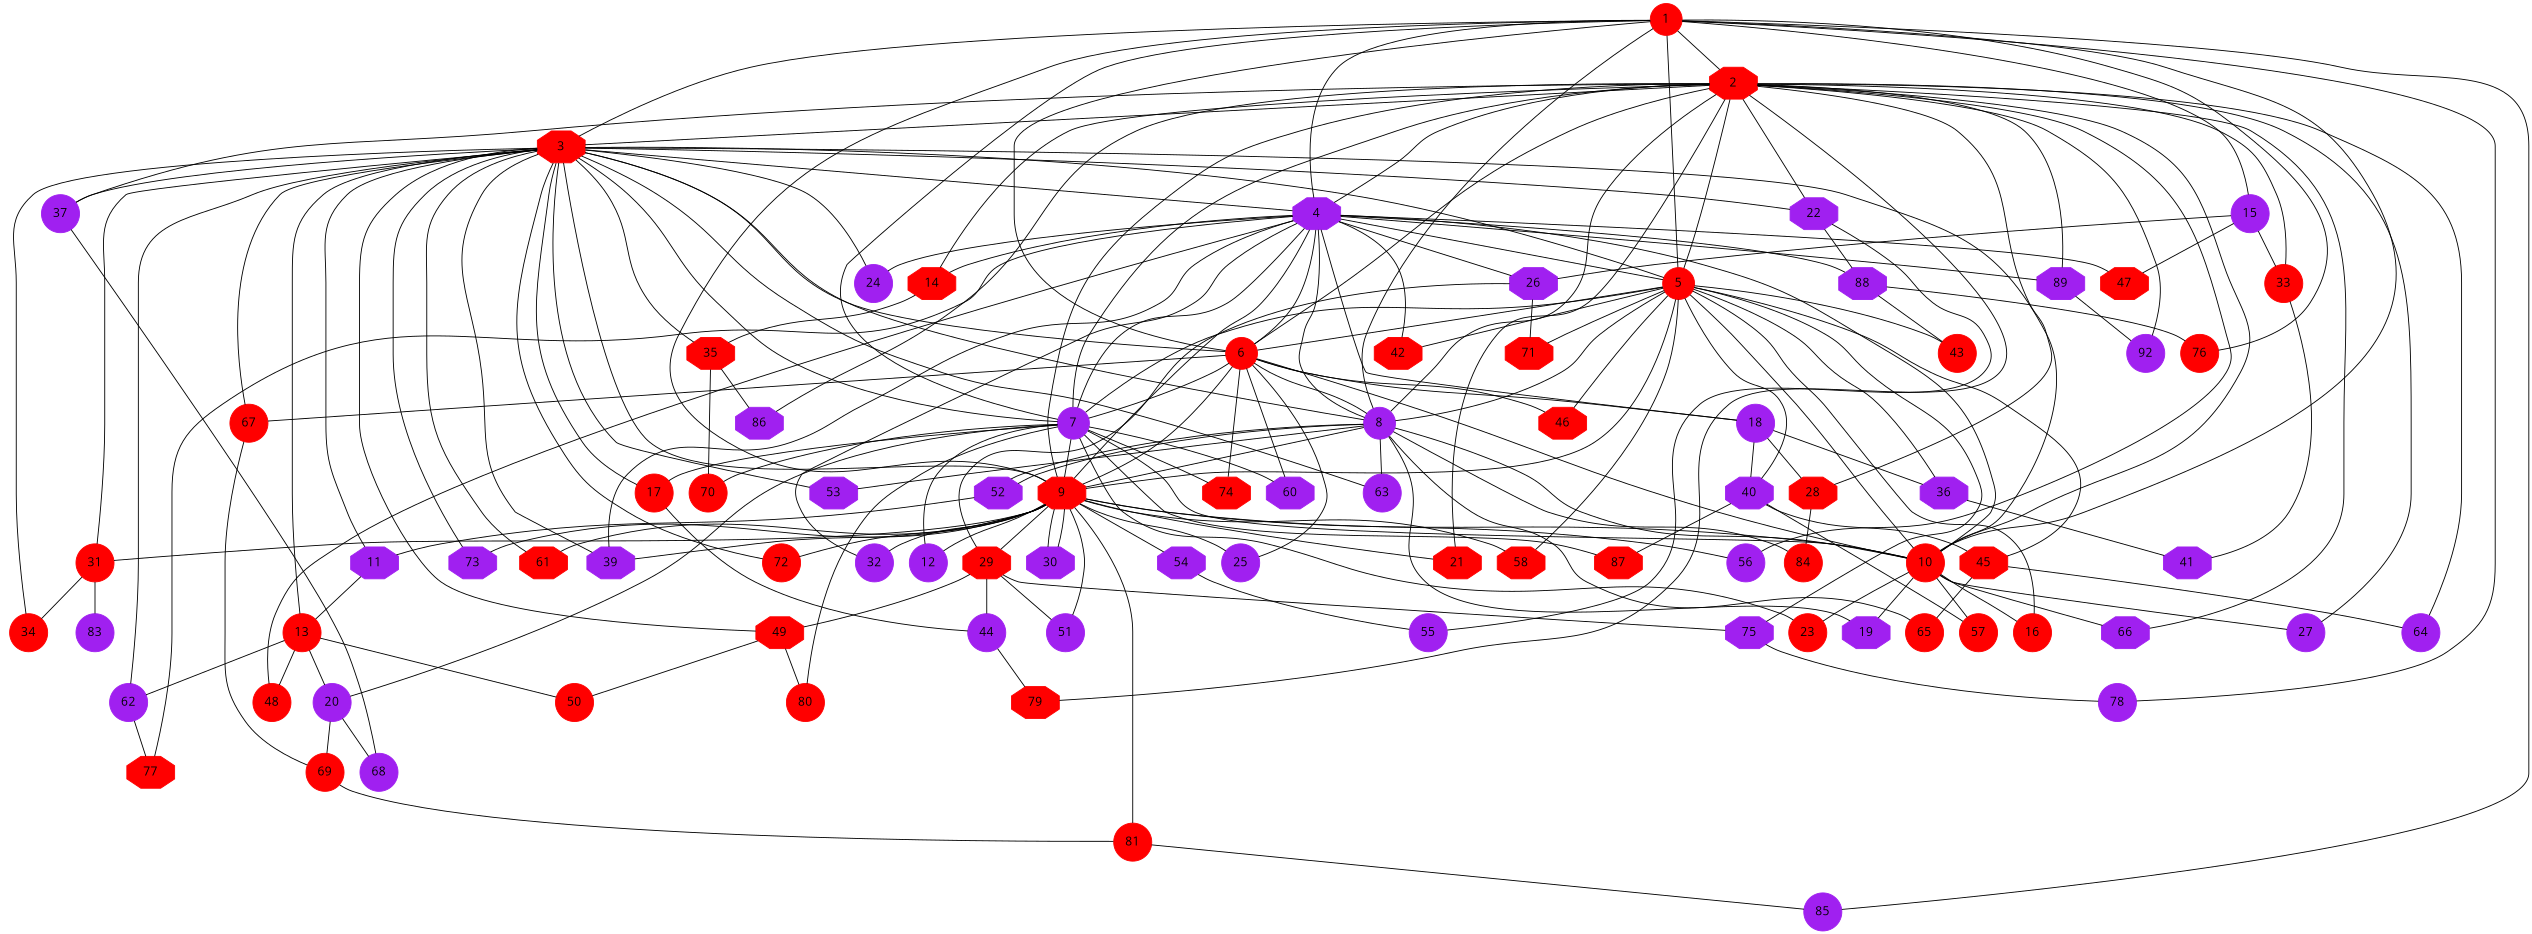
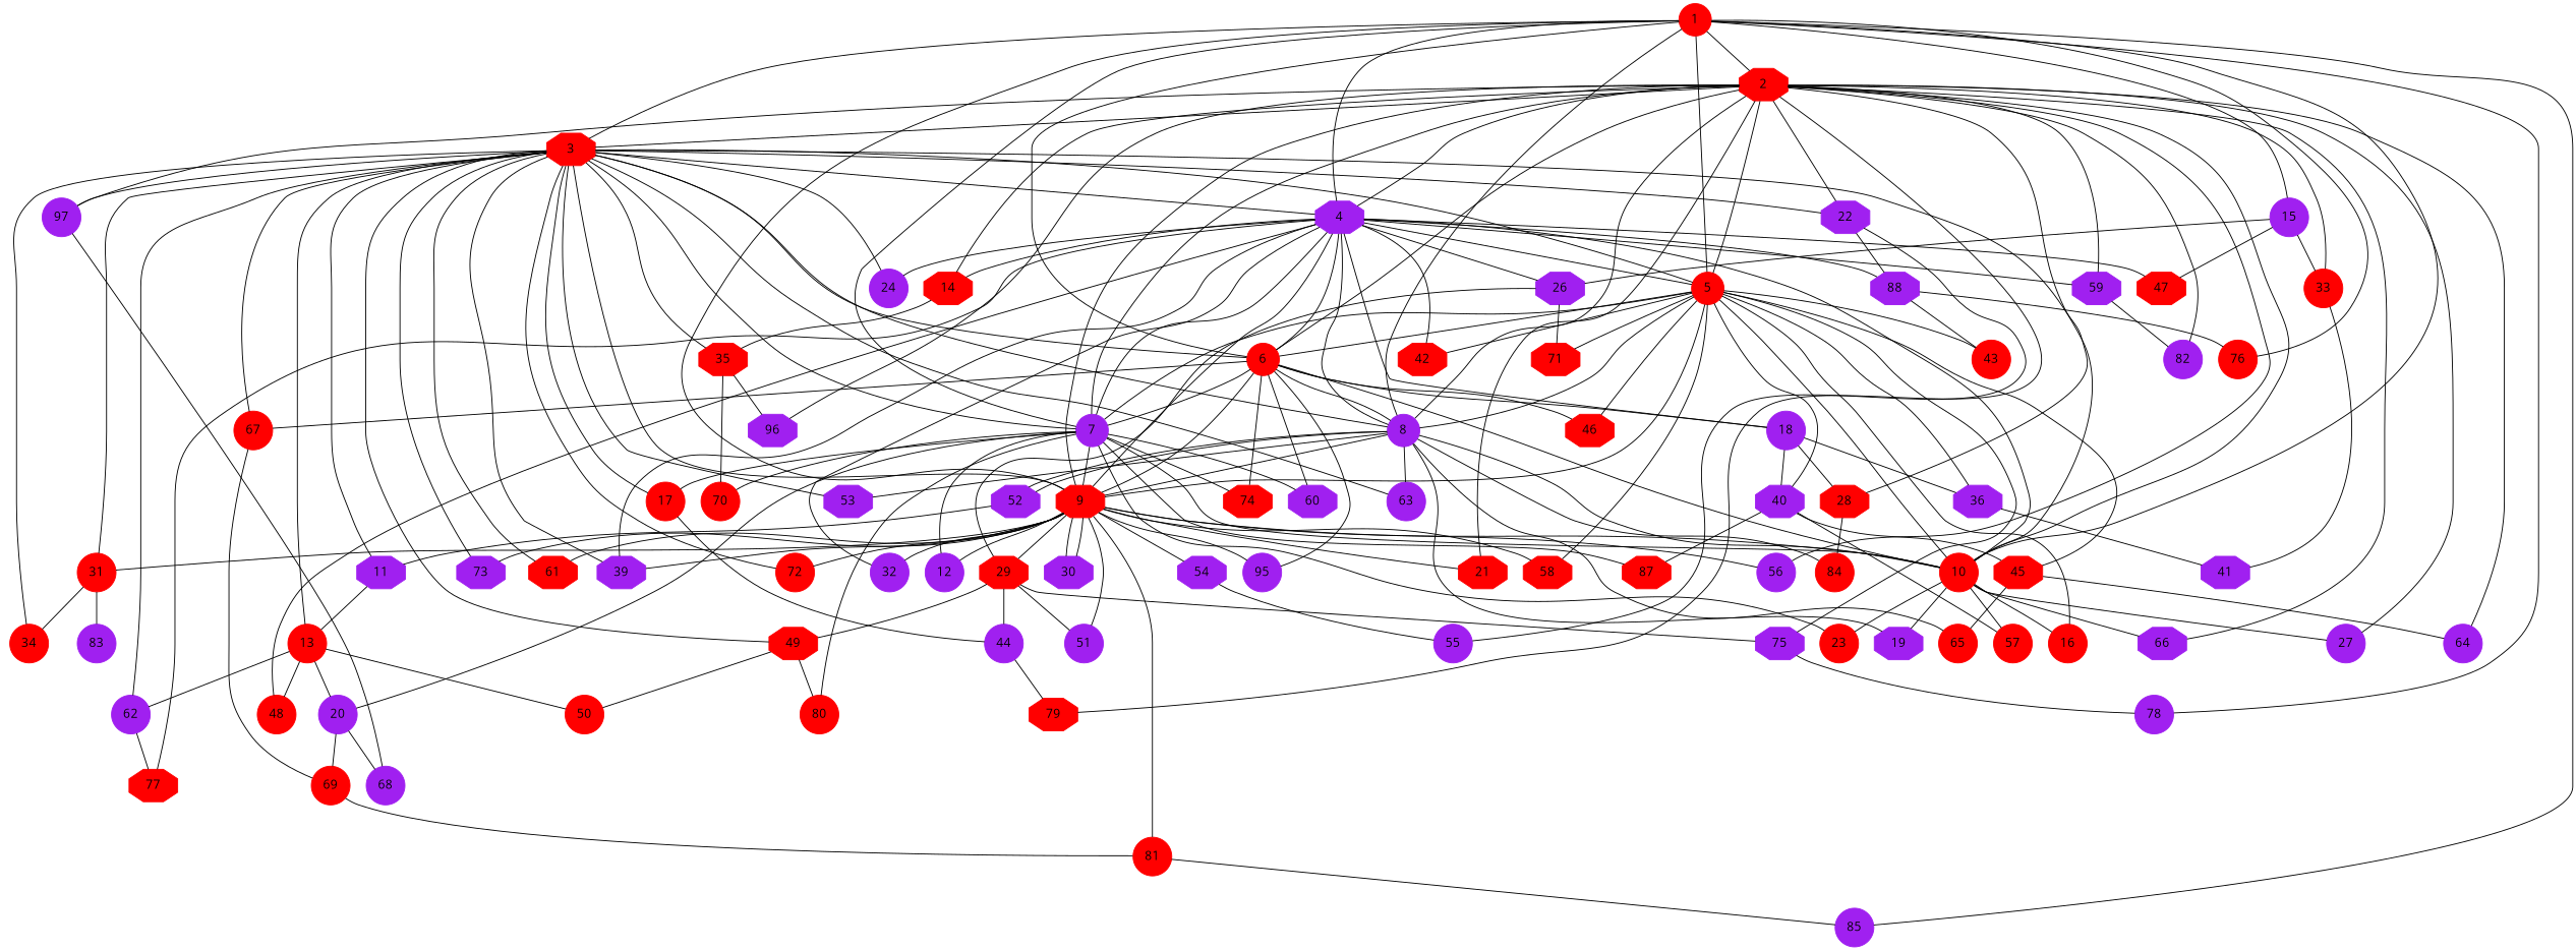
  graph {
    fontname="Open Sans"
    node [color=red fontname="Open Sans" shape=circle style=filled]
    edge [fontname="Open Sans"]
    2 [shape=octagon]
    1
    3 [shape=octagon]
    4 [color=purple shape=octagon]
    5
    6
    7 [color=purple]
    8 [color=purple]
    9 [shape=octagon]
    10
    15 [color=purple]
    76
    78 [color=purple]
    85 [color=purple]
    14 [shape=octagon]
    21 [shape=octagon]
    22 [color=purple shape=octagon]
    27 [color=purple]
    28 [shape=octagon]
    33
-   37 [color=purple]
+   37 [color=purple label=97]
    56 [color=purple]
-   59 [color=purple shape=octagon label=89]
+   59 [color=purple shape=octagon]
    64 [color=purple]
    66 [color=purple shape=octagon]
    79 [shape=octagon]
-   82 [color=purple label=92]
-   86 [color=purple shape=octagon]
+   82 [color=purple]
+   86 [color=purple shape=octagon label=96]
    11 [color=purple shape=octagon]
    13
    17
    24 [color=purple]
    31
    34
    35 [shape=octagon]
    39 [color=purple shape=octagon]
    49 [shape=octagon]
    53 [color=purple shape=octagon]
    61 [shape=octagon]
    62 [color=purple]
    63 [color=purple]
    67
    72
    73 [color=purple shape=octagon]
    18 [color=purple]
    26 [color=purple shape=octagon]
    32 [color=purple]
    n48 [color=purple label=88 shape=octagon]
    42 [shape=octagon]
    47 [shape=octagon]
    48
    77 [shape=octagon]
    16
    36 [color=purple shape=octagon]
    40 [color=purple shape=octagon]
    43
    45 [shape=octagon]
    46 [shape=octagon]
    58 [shape=octagon]
    71 [shape=octagon]
    75 [color=purple shape=octagon]
-   25 [color=purple]
+   25 [color=purple label=95]
    60 [color=purple shape=octagon]
    74 [shape=octagon]
    12 [color=purple]
    20 [color=purple]
    23
    70
    80
    87 [shape=octagon]
    19 [color=purple shape=octagon]
    52 [color=purple shape=octagon]
    65
    84
    29 [shape=octagon]
    30 [color=purple shape=octagon]
    51 [color=purple]
    54 [color=purple shape=octagon]
    81
    57
    55 [color=purple]
    41 [color=purple shape=octagon]
    68 [color=purple]
    50
    44 [color=purple]
    83 [color=purple]
    69
    2 -- 3
    2 -- 4
    2 -- 5
    2 -- 6
    2 -- 7
    2 -- 8
    2 -- 9
    2 -- 10
    2 -- 14
    2 -- 21
    2 -- 22
    2 -- 27
    2 -- 28
    2 -- 33
    2 -- 37
    2 -- 56
    2 -- 59
    2 -- 64
    2 -- 66
    2 -- 79
    2 -- 82
    2 -- 86
    1 -- 2
    1 -- 3
    1 -- 4
    1 -- 5
    1 -- 6
    1 -- 7
    1 -- 8
    1 -- 9
    1 -- 10
    1 -- 15
    1 -- 76
    1 -- 78
    1 -- 85
    3 -- 4
    3 -- 5
    3 -- 6
    3 -- 7
    3 -- 8
    3 -- 9
    3 -- 10
    3 -- 22
    3 -- 37
    3 -- 11
    3 -- 13
    3 -- 17
    3 -- 24
    3 -- 31
    3 -- 34
    3 -- 35
    3 -- 39
    3 -- 49
    3 -- 53
    3 -- 61
    3 -- 62
    3 -- 63
    3 -- 67
    3 -- 72
    3 -- 73
    4 -- 5
    4 -- 6
    4 -- 7
    4 -- 8
    4 -- 9
    4 -- 10
    4 -- 14
    4 -- 59
    4 -- 24
    4 -- 39
    4 -- 18
    4 -- 26
    4 -- 32
    4 -- n48
    4 -- 42
    4 -- 47
    4 -- 48
    4 -- 77
    5 -- 6
    5 -- 7
    5 -- 8
    5 -- 9
    5 -- 10
    5 -- 42
    5 -- 16
    5 -- 36
    5 -- 40
    5 -- 43
    5 -- 45
    5 -- 46
    5 -- 58
    5 -- 71
    5 -- 75
    6 -- 7
    6 -- 8
    6 -- 9
    6 -- 10
    6 -- 67
    6 -- 18
    6 -- 46
    6 -- 25
    6 -- 60
    6 -- 74
    7 -- 9
    7 -- 10
    7 -- 17
    7 -- 60
    7 -- 74
    7 -- 12
    7 -- 20
    7 -- 23
    7 -- 70
    7 -- 80
    7 -- 87
    8 -- 9
    8 -- 10
    8 -- 53
    8 -- 63
    8 -- 19
    8 -- 52
    8 -- 52
    8 -- 65
    8 -- 84
    9 -- 10
    9 -- 21
    9 -- 56
    9 -- 31
    9 -- 39
    9 -- 61
    9 -- 72
    9 -- 73
    9 -- 32
    9 -- 58
    9 -- 25
    9 -- 12
    9 -- 29
    9 -- 30
    9 -- 30
    9 -- 51
    9 -- 54
    9 -- 81
    10 -- 27
    10 -- 66
    10 -- 16
    10 -- 23
    10 -- 19
    10 -- 57
    15 -- 33
    15 -- 26
    15 -- 47
    14 -- 35
    22 -- n48
    22 -- 55
    28 -- 84
    33 -- 41
    37 -- 68
    59 -- 82
    11 -- 13
    13 -- 62
    13 -- 48
    13 -- 20
    13 -- 50
    17 -- 44
    31 -- 34
    31 -- 83
    35 -- 86
    35 -- 70
    49 -- 80
    49 -- 50
    62 -- 77
    67 -- 69
    18 -- 28
    18 -- 36
    18 -- 40
    26 -- 71
    26 -- 29
    n48 -- 76
    n48 -- 43
    36 -- 41
    40 -- 45
    40 -- 87
    40 -- 57
    45 -- 64
    45 -- 65
    75 -- 78
    20 -- 68
    20 -- 69
    52 -- 11
    29 -- 49
    29 -- 75
    29 -- 51
    29 -- 44
    54 -- 55
    81 -- 85
    44 -- 79
    69 -- 81
  }
